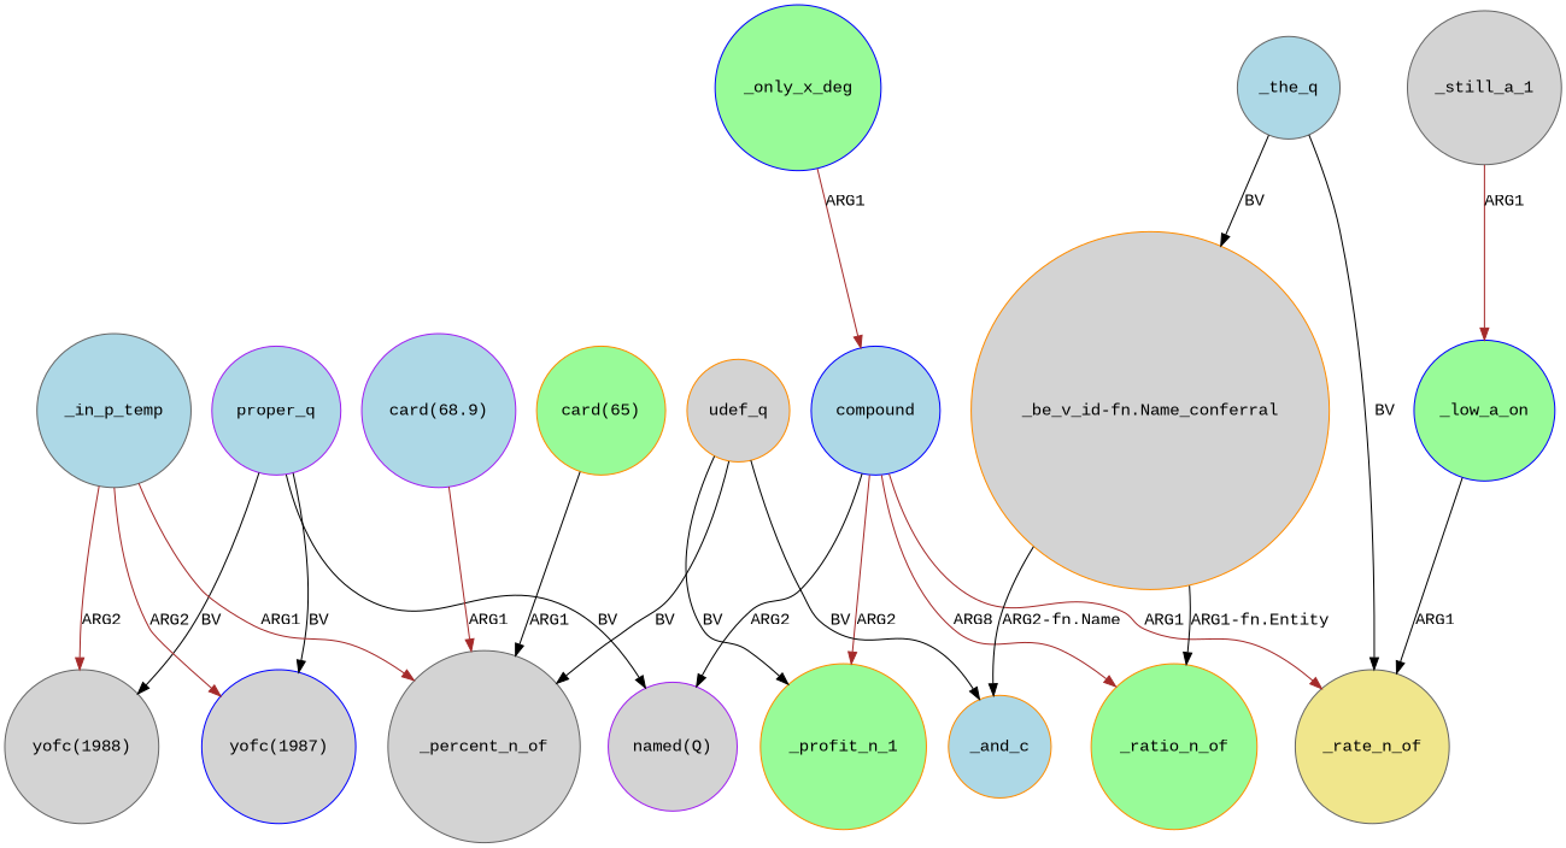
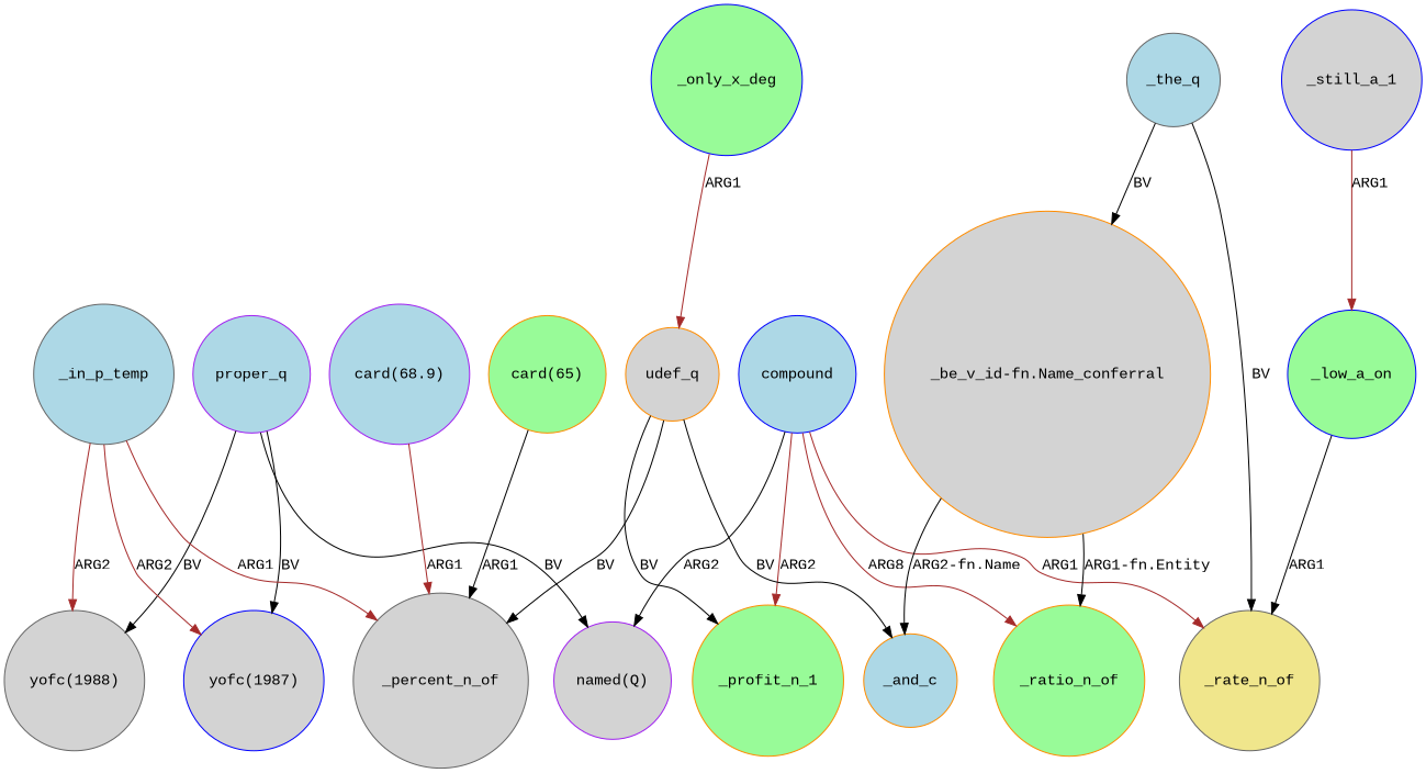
  digraph {
    fontname="Liberation Mono"
    node [color=darkorange fillcolor=lightgrey fontname="Liberation Mono" shape=circle style=filled]
    edge [color=black fontname="Liberation Mono"]
    compound [color=blue fillcolor=lightblue]
    _ratio_n_of [fillcolor=palegreen]
    "named(Q)" [color=purple]
    _profit_n_1 [fillcolor=palegreen]
    _rate_n_of [color=gray40 fillcolor=khaki]
    proper_q [color=purple fillcolor=lightblue]
    "yofc(1987)" [color=blue]
    "yofc(1988)" [color=gray40]
    _in_p_temp [color=gray40 fillcolor=lightblue]
    _percent_n_of [color=gray40]
    _the_q [color=gray40 fillcolor=lightblue]
    "_be_v_id-fn.Name_conferral"
    udef_q
    _and_c [fillcolor=lightblue]
    _low_a_on [color=blue fillcolor=palegreen]
    "card(65)" [fillcolor=palegreen]
    "card(68.9)" [color=purple fillcolor=lightblue]
    _only_x_deg [color=blue fillcolor=palegreen]
-   _still_a_1 [color=gray40]
+   _still_a_1 [color=blue]
    compound -> _ratio_n_of [color=brown label=ARG8]
    compound -> "named(Q)" [label=ARG2]
    compound -> _profit_n_1 [color=brown label=ARG2]
    compound -> _rate_n_of [color=brown label=ARG1]
    proper_q -> "named(Q)" [label=BV]
    proper_q -> "yofc(1987)" [label=BV]
    proper_q -> "yofc(1988)" [label=BV]
    _in_p_temp -> "yofc(1987)" [color=brown label=ARG2]
    _in_p_temp -> "yofc(1988)" [color=brown label=ARG2]
    _in_p_temp -> _percent_n_of [color=brown label=ARG1]
    _the_q -> _rate_n_of [label=BV]
    _the_q -> "_be_v_id-fn.Name_conferral" [label=BV]
    "_be_v_id-fn.Name_conferral" -> _ratio_n_of [label="ARG1-fn.Entity"]
    "_be_v_id-fn.Name_conferral" -> _and_c [label="ARG2-fn.Name"]
    udef_q -> _profit_n_1 [label=BV]
    udef_q -> _percent_n_of [label=BV]
    udef_q -> _and_c [label=BV]
    _low_a_on -> _rate_n_of [label=ARG1]
    "card(65)" -> _percent_n_of [label=ARG1]
    "card(68.9)" -> _percent_n_of [color=brown label=ARG1]
-   _only_x_deg -> compound [color=brown label=ARG1]
+   _only_x_deg -> udef_q [color=brown label=ARG1]
    _still_a_1 -> _low_a_on [color=brown label=ARG1]
  }
